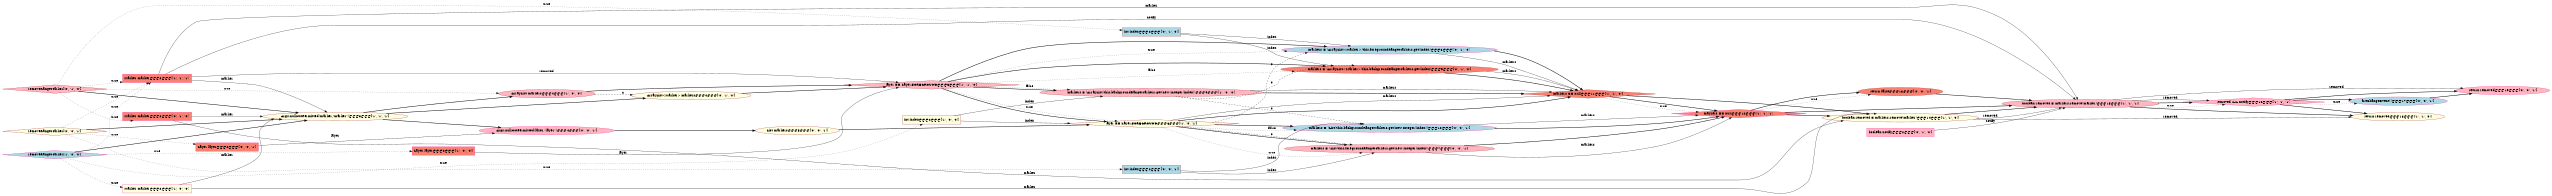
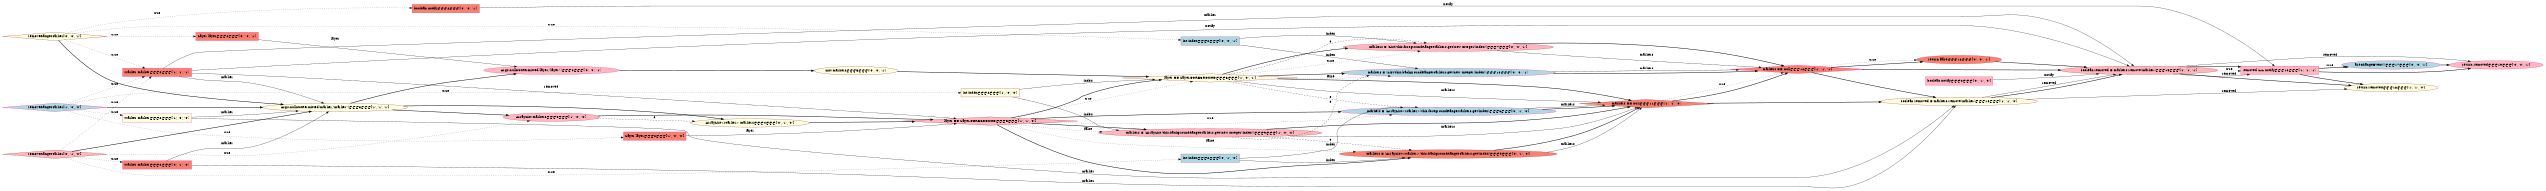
  digraph {
    rankdir=LR
    node [color=brown fillcolor=lightpink shape=ellipse style=filled]
    edge [style=bold]
    n1 [color=deeppink fillcolor=salmon label="markers == null@@@12@@@['1', '1', '1']" shape=diamond]
    n2 [label="boolean removed = markers.remove(marker)@@@15@@@['1', '1', '1']"]
    n3 [fillcolor=lightyellow label="boolean removed = markers.remove(marker)@@@14@@@['1', '1', '0']"]
    n4 [fillcolor=salmon label="return false@@@13@@@['0', '0', '1']"]
    n5 [fillcolor=lightyellow label="return removed@@@18@@@['1', '1', '0']"]
-   n6 [color=deeppink label="removed && notify@@@16@@@['1', '1', '1']" shape=diamond]
+   n6 [color=deeppink label="removed && notify@@@16@@@['1', '1', '1']" shape=box]
    n7 [color=deeppink label="return removed@@@19@@@['0', '0', '1']"]
    n8 [fillcolor=lightyellow label="Args.nullNotPermitted(marker,\"marker\")@@@3@@@['1', '1', '1']"]
    n9 [label="ArrayList markers@@@4@@@['1', '0', '0']"]
    n10 [color=deeppink label="Args.nullNotPermitted(layer,\"layer\")@@@4@@@['0', '0', '1']"]
    n11 [fillcolor=lightyellow label="ArrayList<Marker> markers@@@4@@@['0', '1', '0']"]
    n12 [label="layer == Layer.FOREGROUND@@@5@@@['1', '1', '0']" shape=diamond]
    n13 [fillcolor=lightyellow label="List markers@@@5@@@['0', '0', '1']"]
    n14 [color=deeppink fillcolor=salmon label="Layer layer@@@2@@@['0', '0', '1']" shape=box]
    n15 [fillcolor=lightyellow label="layer == Layer.FOREGROUND@@@6@@@['1', '0', '1']" shape=diamond]
    n16 [color=deeppink fillcolor=lightblue label="markers = (List)this.backgroundRangeMarkers.get(new Integer(index))@@@10@@@['0', '0', '1']"]
    n17 [color=deeppink fillcolor=lightblue label="markers = (ArrayList<Marker>)this.foregroundRangeMarkers.get(index)@@@6@@@['0', '1', '0']"]
    n18 [label="markers = (List)this.foregroundRangeMarkers.get(new Integer(index))@@@7@@@['0', '0', '1']"]
    n19 [fillcolor=salmon label="markers == null@@@11@@@['1', '1', '0']" shape=diamond]
    n20 [color=deeppink fillcolor=lightyellow label="Marker marker@@@2@@@['1', '0', '0']" shape=box]
+   n21 [fillcolor=salmon label="boolean notify@@@2@@@['0', '0', '1']" shape=box]
    n22 [color=deeppink fillcolor=lightblue label="fireChangeEvent()@@@17@@@['0', '0', '1']"]
    n23 [color=deeppink fillcolor=salmon label="Marker marker@@@2@@@['1', '1', '1']" shape=box]
    n24 [fillcolor=salmon label="markers = (ArrayList<Marker>)this.backgroundRangeMarkers.get(index)@@@9@@@['0', '1', '0']"]
    n25 [label="markers = (ArrayList)this.backgroundRangeMarkers.get(new Integer(index))@@@9@@@['1', '0', '0']"]
    n26 [color=deeppink fillcolor=lightblue label="removeRangeMarker['1', '0', '0']" shape=diamond]
    n27 [fillcolor=lightyellow label="int index@@@2@@@['1', '0', '0']" shape=box]
    n28 [color=deeppink fillcolor=salmon label="Layer layer@@@2@@@['1', '0', '0']" shape=box]
    n29 [fillcolor=lightblue label="int index@@@2@@@['0', '1', '0']" shape=box]
    n30 [fillcolor=lightblue label="int index@@@2@@@['0', '0', '1']" shape=box]
    n31 [color=deeppink fillcolor=salmon label="Marker marker@@@2@@@['0', '1', '0']" shape=box]
    n32 [color=deeppink label="boolean notify@@@2@@@['0', '1', '0']" shape=box]
    n33 [fillcolor=lightyellow label="removeRangeMarker['0', '0', '1']" shape=diamond]
    n34 [label="removeRangeMarker['0', '1', '0']" shape=diamond]
    n1 -> n2
    n1 -> n3
    n1 -> n4 [label=true style=dotted]
    n1 -> n4
    n2 -> n5
    n2 -> n6
    n2 -> n6 [label=true style=dotted]
    n2 -> n6 [label=removed style=solid]
    n2 -> n7 [label=removed style=solid]
    n3 -> n2 [label=removed style=solid]
    n3 -> n2
    n3 -> n5 [label=removed style=solid]
    n4 -> n2
    n6 -> n5
    n6 -> n7
    n6 -> n22
    n6 -> n22 [label=true style=dotted]
    n8 -> n9
    n8 -> n10
    n8 -> n11
    n9 -> n11 [label=0 style=dashed]
    n9 -> n12
    n10 -> n13
    n11 -> n12
    n12 -> n15 [label=true style=dotted]
    n12 -> n15
    n12 -> n17
    n12 -> n17 [label=true style=dotted]
    n12 -> n24 [label=false style=dotted]
    n12 -> n24
    n12 -> n25
    n12 -> n25 [label=false style=dotted]
    n13 -> n15
    n14 -> n10 [label=layer style=solid]
    n15 -> n16
    n15 -> n16 [label=false style=dotted]
    n15 -> n17 [label=0 style=dashed]
    n15 -> n18 [label=true style=dotted]
    n15 -> n18 [label=0 style=dashed]
    n15 -> n18
    n15 -> n19 [label=markers style=solid]
    n15 -> n19
    n16 -> n1 [label=markers style=solid]
    n16 -> n1
    n17 -> n19
    n17 -> n19 [label=markers style=solid]
    n18 -> n1
    n18 -> n1 [label=markers style=solid]
    n19 -> n1
    n19 -> n1 [label=true style=dotted]
    n19 -> n3
    n20 -> n3 [label=marker style=solid]
    n20 -> n8 [label=marker style=solid]
+   n21 -> n6 [label=notify style=solid]
    n22 -> n7
    n23 -> n2 [label=marker style=solid]
    n23 -> n2 [label=notify style=solid]
    n23 -> n8 [label=marker style=solid]
    n23 -> n12 [label=removed style=solid]
    n24 -> n19 [label=markers style=solid]
    n24 -> n19
    n25 -> n16 [label=0 style=dashed]
    n25 -> n19 [label=markers style=solid]
    n25 -> n19
    n25 -> n24 [label=0 style=dashed]
    n26 -> n8
    n26 -> n20 [label=true style=dotted]
    n26 -> n23 [label=true style=dotted]
    n26 -> n27 [label=true style=dotted]
    n26 -> n28 [label=true style=dotted]
    n27 -> n15 [label=index style=solid]
    n27 -> n25 [label=index style=solid]
    n28 -> n12 [label=layer style=solid]
    n29 -> n17 [label=index style=solid]
    n29 -> n24 [label=index style=solid]
    n30 -> n16 [label=index style=solid]
    n30 -> n18 [label=index style=solid]
    n31 -> n3 [label=marker style=solid]
    n31 -> n8 [label=marker style=solid]
    n32 -> n2 [label=notify style=solid]
    n33 -> n8
    n33 -> n14 [label=true style=dotted]
+   n33 -> n21 [label=true style=dotted]
    n33 -> n23 [label=true style=dotted]
    n33 -> n30 [label=true style=dotted]
    n34 -> n8
    n34 -> n9 [label=true style=dotted]
    n34 -> n23 [label=true style=dotted]
    n34 -> n29 [label=true style=dotted]
    n34 -> n31 [label=true style=dotted]
  }
